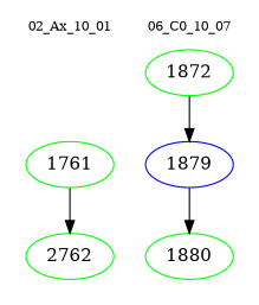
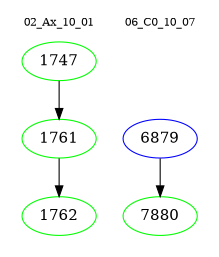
  digraph {
    node [color=green]
    edge [color=black]
+   n1 [label=1747]
    n2 [label=1761]
-   n3 [label=2762]
-   n4 [label=1872]
-   n5 [color=blue label=1879]
-   n6 [label=1880]
+   n3 [label=1762]
+   n5 [color=blue label=6879]
+   n6 [label=7880]
    subgraph cluster_1 {
      color=white
      fontsize=10
      label="02_Ax_10_01"
+     n1
      n2
      n3
    }
    subgraph cluster_2 {
      color=white
      fontsize=10
      label="06_C0_10_07"
-     n4
      n5
      n6
    }
+   n1 -> n2
    n2 -> n3
-   n4 -> n5
    n5 -> n6
  }
